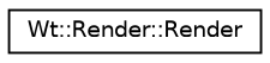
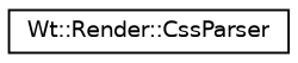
  digraph {
    rankdir=LR
-   n1 [color=black fillcolor=white fontname=Helvetica fontsize=10 height=0.2 label="Wt::Render::Render" shape=record style=filled width=0.4]
+   n1 [color=black fillcolor=white fontname=Helvetica fontsize=10 height=0.2 label="Wt::Render::CssParser" shape=record style=filled width=0.4]
  }
